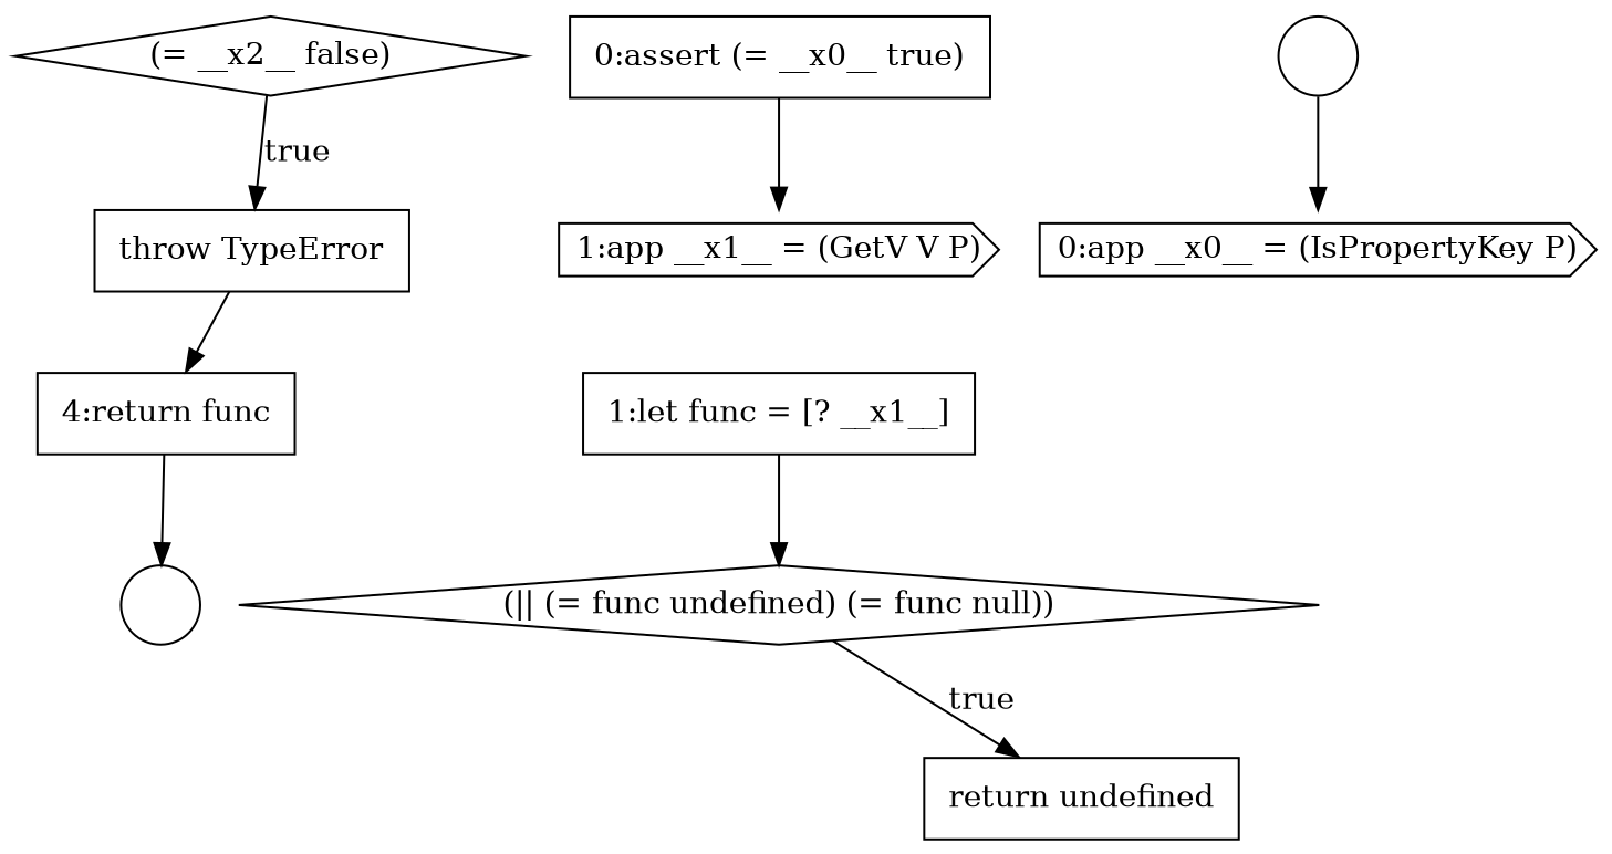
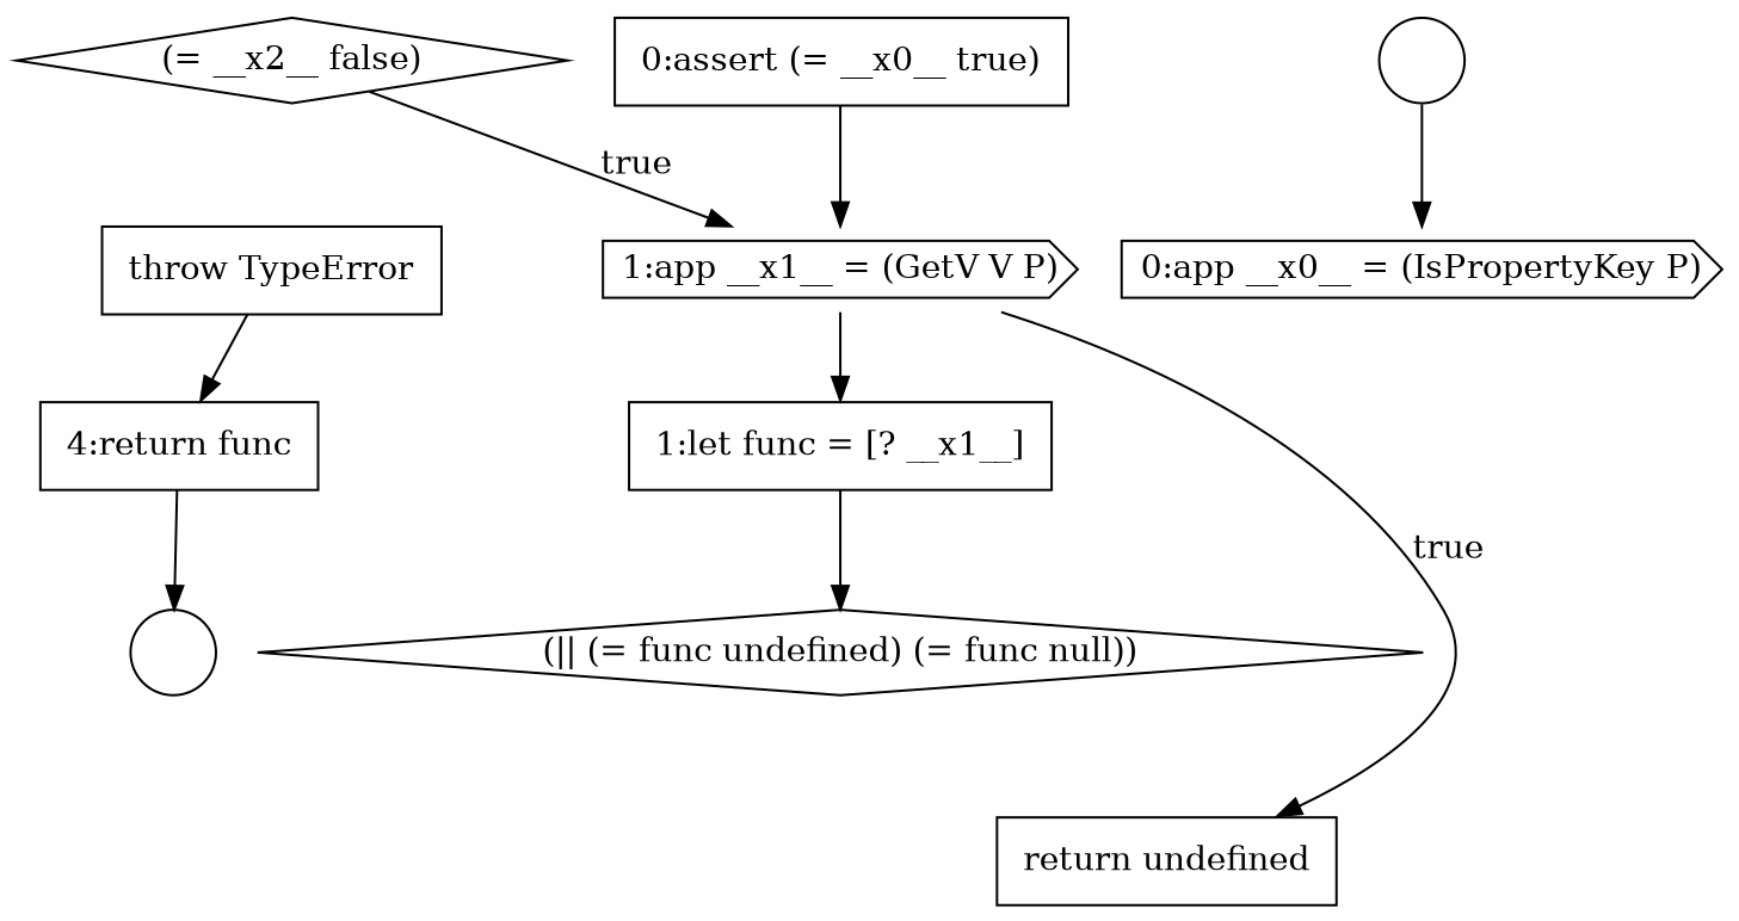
  digraph {
    node [color=black fillcolor=white shape=none style=filled]
    edge [color=black]
    n1 [label=<<font color="black">(= __x2__ false)</font>> shape=diamond]
    n2 [label=<<font color="black">     <table border="0" cellborder="1" cellspacing="0" cellpadding="10">       <tr><td align="left">throw TypeError</td></tr>     </table>   </font>> margin=0]
    n3 [label=" " shape=circle]
    n4 [label=<<font color="black">     <table border="0" cellborder="1" cellspacing="0" cellpadding="10">       <tr><td align="left">4:return func</td></tr>     </table>   </font>> margin=0]
    n5 [label=<<font color="black">     <table border="0" cellborder="1" cellspacing="0" cellpadding="10">       <tr><td align="left">1:let func = [? __x1__]</td></tr>     </table>   </font>> margin=0]
    n6 [label=<<font color="black">(|| (= func undefined) (= func null))</font>> shape=diamond]
    n7 [label=<<font color="black">     <table border="0" cellborder="1" cellspacing="0" cellpadding="10">       <tr><td align="left">return undefined</td></tr>     </table>   </font>> margin=0]
    n8 [label=" " shape=circle]
    n9 [label=<<font color="black">0:app __x0__ = (IsPropertyKey P)</font>> shape=cds]
    n10 [label=<<font color="black">     <table border="0" cellborder="1" cellspacing="0" cellpadding="10">       <tr><td align="left">0:assert (= __x0__ true)</td></tr>     </table>   </font>> margin=0]
    n11 [label=<<font color="black">1:app __x1__ = (GetV V P)</font>> shape=cds]
-   n1 -> n2 [label=<<font color="black">true</font>>]
+   n1 -> n11 [label=<<font color="black">true</font>>]
    n2 -> n4
    n4 -> n3
    n5 -> n6
-   n6 -> n7 [label=<<font color="black">true</font>>]
+   n11 -> n7 [label=<<font color="black">true</font>>]
    n8 -> n9
    n10 -> n11
+   n11 -> n5
  }
